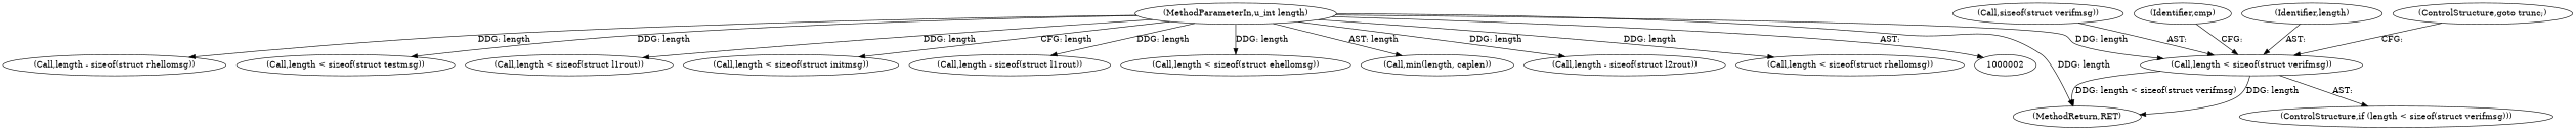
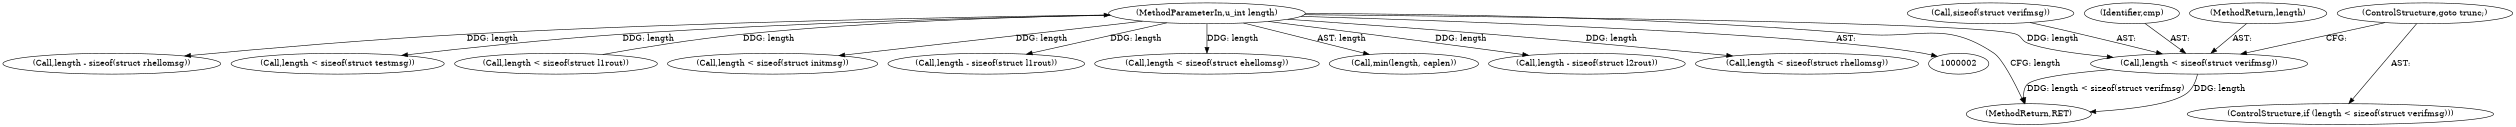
  digraph {
    n1 [label="(Call,length < sizeof(struct verifmsg))"]
    n2 [label="(MethodReturn,RET)"]
    n3 [label="(ControlStructure,if (length < sizeof(struct verifmsg)))"]
    n4 [label="(Call,sizeof(struct verifmsg))"]
    n5 [label="(MethodParameterIn,u_int length)"]
    n6 [label="(Call,length - sizeof(struct rhellomsg))"]
    n7 [label="(Call,length < sizeof(struct testmsg))"]
    n8 [label="(Call,length < sizeof(struct l1rout))"]
    n9 [label="(Call,length < sizeof(struct initmsg))"]
    n10 [label="(Call,length - sizeof(struct l1rout))"]
    n11 [label="(Call,length < sizeof(struct ehellomsg))"]
    n12 [label="(Call,min(length, caplen))"]
    n13 [label="(Call,length - sizeof(struct l2rout))"]
    n14 [label="(Call,length < sizeof(struct rhellomsg))"]
    n15 [label=1000002]
    n16 [label="(ControlStructure,goto trunc;)"]
    n17 [label="(Identifier,cmp)"]
-   n18 [label="(Identifier,length)"]
+   n18 [label="(MethodReturn,length)"]
    n1 -> n2 [label="DDG: length"]
    n1 -> n2 [label="DDG: length < sizeof(struct verifmsg)"]
-   n1 -> n3 [label="AST: "]
+   n16 -> n3 [label="AST: "]
    n4 -> n1 [label="AST: "]
    n5 -> n1 [label="DDG: length"]
-   n5 -> n2 [label="DDG: length"]
+   n5 -> n2 [label="CFG: length"]
    n5 -> n6 [label="DDG: length"]
    n5 -> n7 [label="DDG: length"]
-   n5 -> n8 [label="DDG: length"]
-   n5 -> n9 [label="CFG: length"]
+   n8 -> n5 [label="DDG: length"]
+   n5 -> n9 [label="DDG: length"]
    n5 -> n10 [label="DDG: length"]
    n5 -> n11 [label="DDG: length"]
    n5 -> n12 [label="AST: length"]
    n5 -> n13 [label="DDG: length"]
    n5 -> n14 [label="DDG: length"]
    n5 -> n15 [label="AST: "]
    n16 -> n1 [label="CFG: "]
-   n17 -> n1 [label="CFG: "]
+   n17 -> n1 [label="AST: "]
    n18 -> n1 [label="AST: "]
  }
